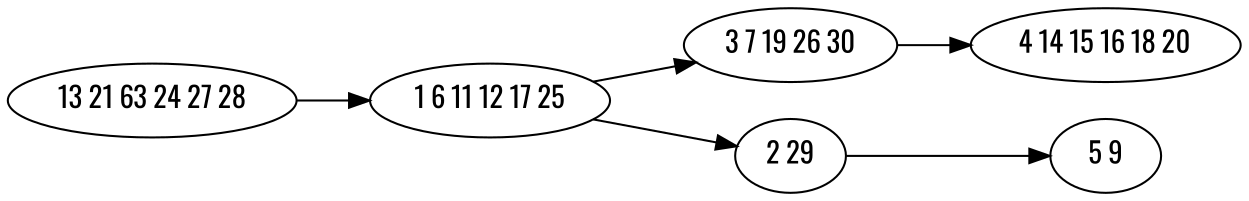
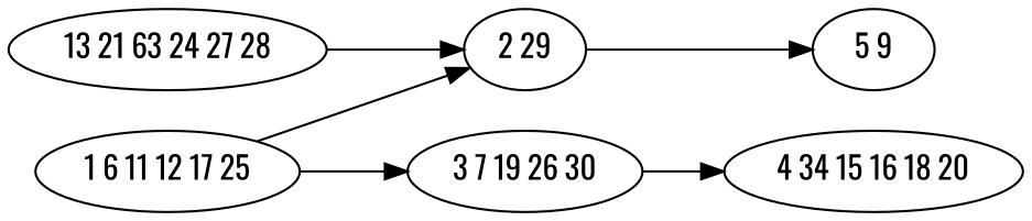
  digraph {
    fontname=Oswald
    rankdir=LR
    node [fontname=Oswald]
    edge [fontname=Oswald]
    n1 [label="13 21 63 24 27 28"]
    n2 [label="1 6 11 12 17 25"]
    n3 [label="3 7 19 26 30"]
    n4 [label="2 29"]
    n5 [label="5 9"]
-   n6 [label="4 14 15 16 18 20"]
-   n1 -> n2
+   n6 [label="4 34 15 16 18 20"]
+   n1 -> n4
    n2 -> n3
    n2 -> n4
    n3 -> n6
    n4 -> n5
  }
